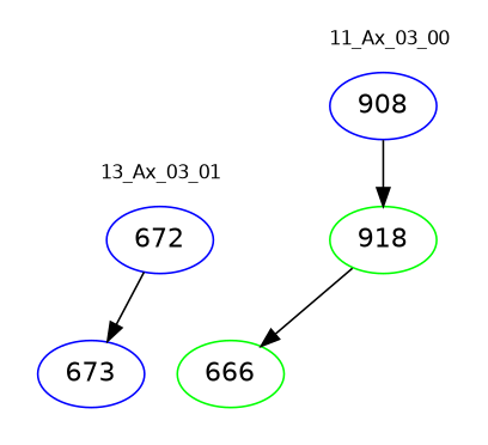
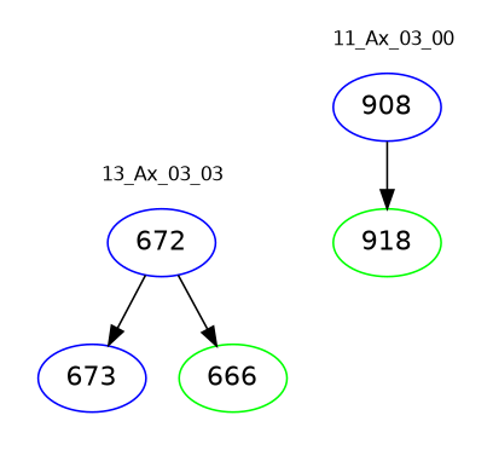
  digraph {
    fontname="DejaVu Sans"
    node [color=blue fontname="DejaVu Sans"]
    edge [color=black fontname="DejaVu Sans"]
    n1 [label=672]
    n2 [color=green label=666]
    n3 [label=673]
    n4 [label=908]
    n5 [color=green label=918]
    subgraph cluster_1 {
      color=white
      fontsize=10
-     label="13_Ax_03_01"
+     label="13_Ax_03_03"
      n1
      n2
      n3
    }
    subgraph cluster_2 {
      color=white
      fontsize=10
      label="11_Ax_03_00"
      n4
      n5
    }
-   n5 -> n2
+   n1 -> n2
    n1 -> n3
    n4 -> n5
  }
